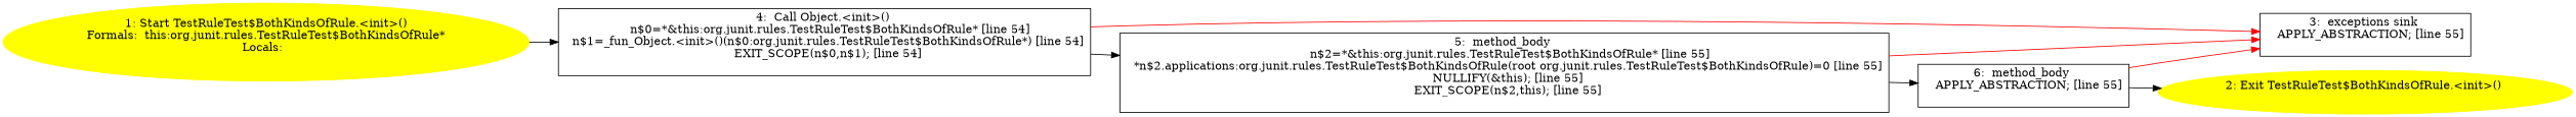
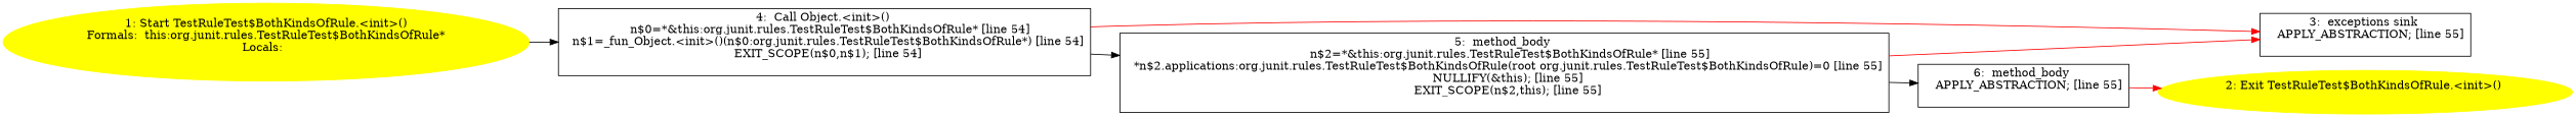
  digraph {
    rankdir=LR
    node [shape=box]
    n1 [color=yellow label="1: Start TestRuleTest$BothKindsOfRule.<init>()\nFormals:  this:org.junit.rules.TestRuleTest$BothKindsOfRule*\nLocals:  \n  " style=filled shape=""]
    n2 [label="4:  Call Object.<init>() \n   n$0=*&this:org.junit.rules.TestRuleTest$BothKindsOfRule* [line 54]\n  n$1=_fun_Object.<init>()(n$0:org.junit.rules.TestRuleTest$BothKindsOfRule*) [line 54]\n  EXIT_SCOPE(n$0,n$1); [line 54]\n "]
    n3 [label="3:  exceptions sink \n   APPLY_ABSTRACTION; [line 55]\n "]
    n4 [label="5:  method_body \n   n$2=*&this:org.junit.rules.TestRuleTest$BothKindsOfRule* [line 55]\n  *n$2.applications:org.junit.rules.TestRuleTest$BothKindsOfRule(root org.junit.rules.TestRuleTest$BothKindsOfRule)=0 [line 55]\n  NULLIFY(&this); [line 55]\n  EXIT_SCOPE(n$2,this); [line 55]\n "]
    n5 [label="6:  method_body \n   APPLY_ABSTRACTION; [line 55]\n "]
    n6 [color=yellow label="2: Exit TestRuleTest$BothKindsOfRule.<init>() \n  " style=filled shape=""]
    n1 -> n2
    n2 -> n3 [color=red]
    n2 -> n4
    n4 -> n3 [color=red]
    n4 -> n5
-   n5 -> n3 [color=red]
-   n5 -> n6
+   n5 -> n6 [color=red]
  }
